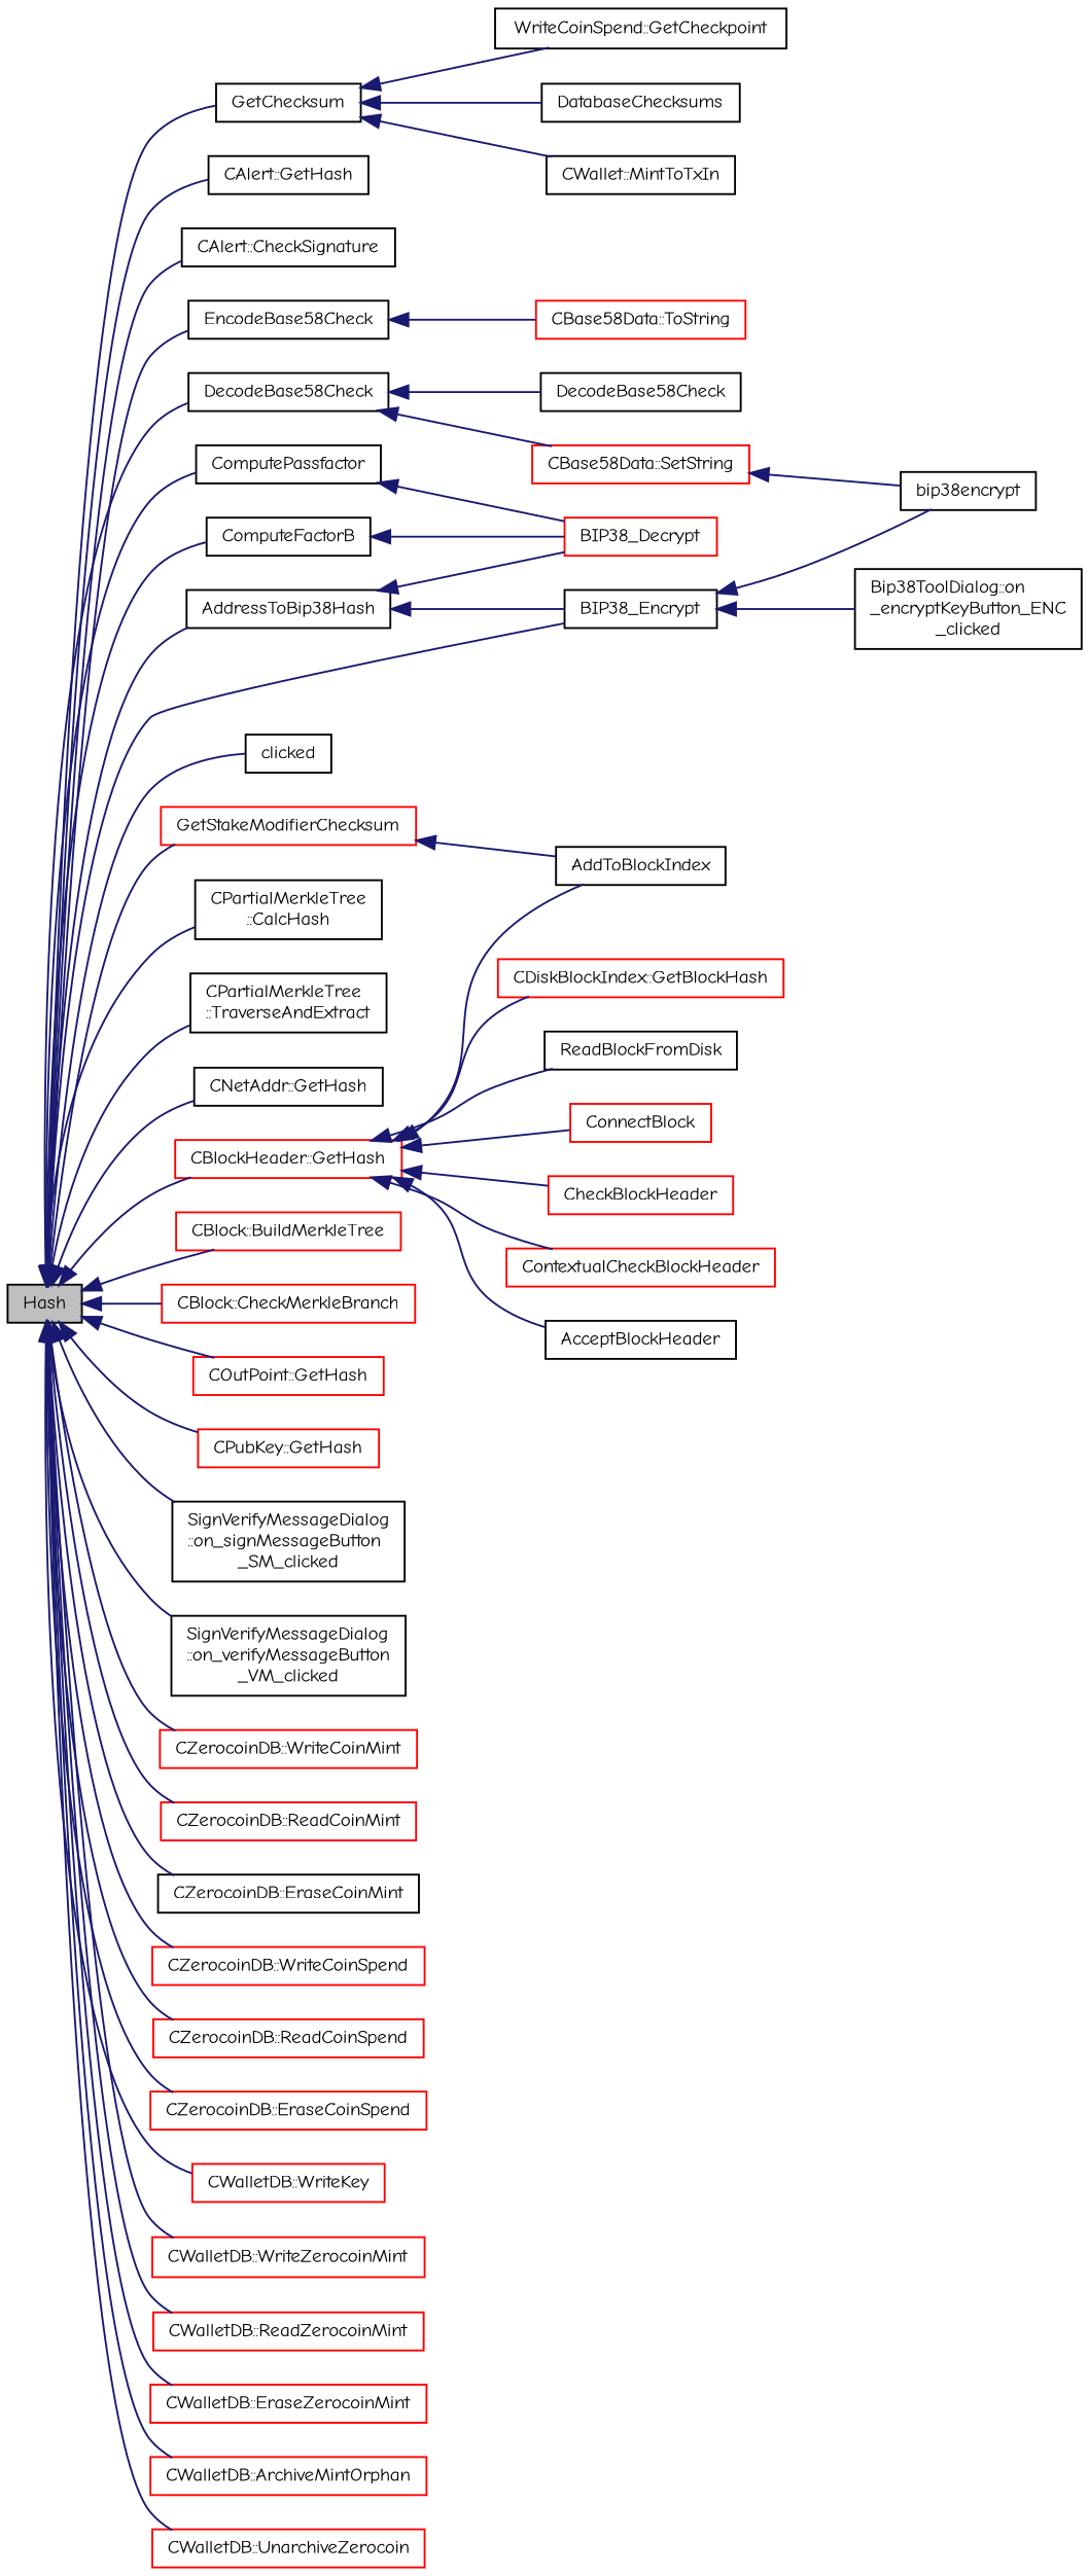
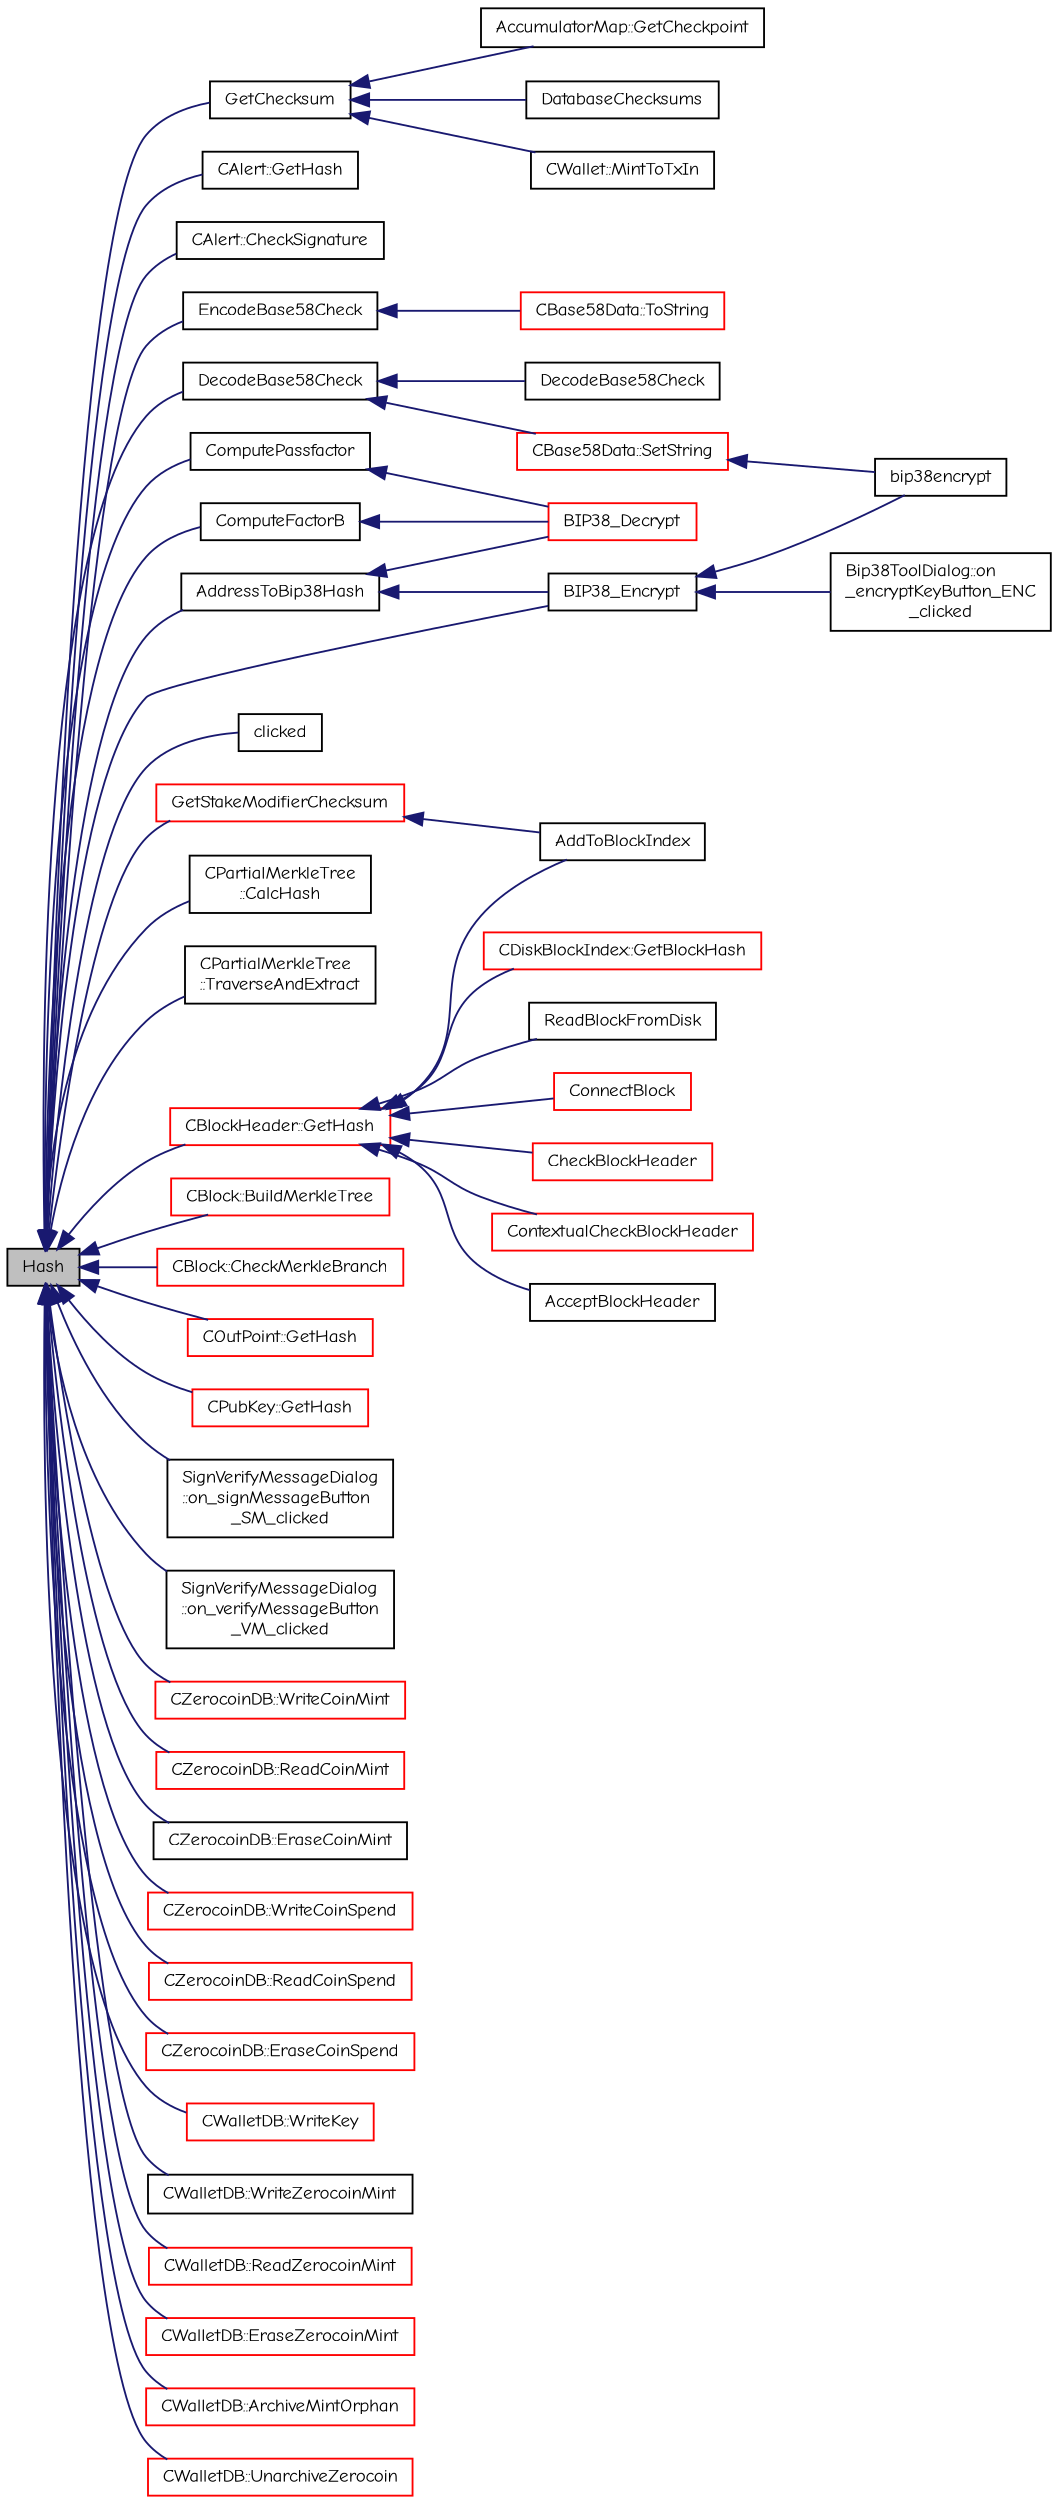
  digraph {
    fontname="Comic Neue"
    rankdir=LR
    node [color=black fillcolor=white fontname="Comic Neue" fontsize=10 shape=record style=filled]
    edge [color=midnightblue dir=back fontname="Comic Neue" fontsize=10 labelfontname=Helvetica labelfontsize=10 style=solid]
    n1 [fillcolor=grey75 fontcolor=black height=0.2 label=Hash width=0.4]
    n2 [height=0.2 label=GetChecksum width=0.4]
    n3 [height=0.2 label="CAlert::GetHash" width=0.4]
    n4 [height=0.2 label="CAlert::CheckSignature" width=0.4]
    n5 [height=0.2 label=EncodeBase58Check width=0.4]
    n6 [height=0.2 label=DecodeBase58Check width=0.4]
    n7 [height=0.2 label=ComputePassfactor width=0.4]
    n8 [height=0.2 label=ComputeFactorB width=0.4]
    n9 [height=0.2 label=AddressToBip38Hash width=0.4]
    n10 [height=0.2 label=BIP38_Encrypt width=0.4]
    n11 [height=0.2 label=clicked width=0.4]
    n12 [color=red height=0.2 label=GetStakeModifierChecksum width=0.4]
    n13 [height=0.2 label="CPartialMerkleTree\l::CalcHash" width=0.4]
    n14 [height=0.2 label="CPartialMerkleTree\l::TraverseAndExtract" width=0.4]
-   n15 [height=0.2 label="CNetAddr::GetHash" width=0.4]
    n16 [color=red height=0.2 label="CBlockHeader::GetHash" width=0.4]
    n17 [color=red height=0.2 label="CBlock::BuildMerkleTree" width=0.4]
    n18 [color=red height=0.2 label="CBlock::CheckMerkleBranch" width=0.4]
    n19 [color=red height=0.2 label="COutPoint::GetHash" width=0.4]
    n20 [color=red height=0.2 label="CPubKey::GetHash" width=0.4]
    n21 [height=0.2 label="SignVerifyMessageDialog\l::on_signMessageButton\l_SM_clicked" width=0.4]
    n22 [height=0.2 label="SignVerifyMessageDialog\l::on_verifyMessageButton\l_VM_clicked" width=0.4]
    n23 [color=red height=0.2 label="CZerocoinDB::WriteCoinMint" width=0.4]
    n24 [color=red height=0.2 label="CZerocoinDB::ReadCoinMint" width=0.4]
    n25 [height=0.2 label="CZerocoinDB::EraseCoinMint" width=0.4]
    n26 [color=red height=0.2 label="CZerocoinDB::WriteCoinSpend" width=0.4]
    n27 [color=red height=0.2 label="CZerocoinDB::ReadCoinSpend" width=0.4]
    n28 [color=red height=0.2 label="CZerocoinDB::EraseCoinSpend" width=0.4]
    n29 [color=red height=0.2 label="CWalletDB::WriteKey" width=0.4]
-   n30 [color=red height=0.2 label="CWalletDB::WriteZerocoinMint" width=0.4]
+   n30 [height=0.2 label="CWalletDB::WriteZerocoinMint" width=0.4]
    n31 [color=red height=0.2 label="CWalletDB::ReadZerocoinMint" width=0.4]
    n32 [color=red height=0.2 label="CWalletDB::EraseZerocoinMint" width=0.4]
    n33 [color=red height=0.2 label="CWalletDB::ArchiveMintOrphan" width=0.4]
    n34 [color=red height=0.2 label="CWalletDB::UnarchiveZerocoin" width=0.4]
-   n35 [height=0.2 label="WriteCoinSpend::GetCheckpoint" width=0.4]
+   n35 [height=0.2 label="AccumulatorMap::GetCheckpoint" width=0.4]
    n36 [height=0.2 label=DatabaseChecksums width=0.4]
    n37 [height=0.2 label="CWallet::MintToTxIn" width=0.4]
    n38 [color=red height=0.2 label="CBase58Data::ToString" width=0.4]
    n39 [height=0.2 label=DecodeBase58Check width=0.4]
    n40 [color=red height=0.2 label="CBase58Data::SetString" width=0.4]
    n41 [color=red height=0.2 label=BIP38_Decrypt width=0.4]
    n42 [height=0.2 label=bip38encrypt width=0.4]
    n43 [height=0.2 label="Bip38ToolDialog::on\l_encryptKeyButton_ENC\l_clicked" width=0.4]
    n44 [height=0.2 label=AddToBlockIndex width=0.4]
    n45 [color=red height=0.2 label="CDiskBlockIndex::GetBlockHash" width=0.4]
    n46 [height=0.2 label=ReadBlockFromDisk width=0.4]
    n47 [color=red height=0.2 label=ConnectBlock width=0.4]
    n48 [color=red height=0.2 label=CheckBlockHeader width=0.4]
    n49 [color=red height=0.2 label=ContextualCheckBlockHeader width=0.4]
    n50 [height=0.2 label=AcceptBlockHeader width=0.4]
    n1 -> n2
    n1 -> n3
    n1 -> n4
    n1 -> n5
    n1 -> n6
    n1 -> n7
    n1 -> n8
    n1 -> n9
    n1 -> n10
    n1 -> n11
    n1 -> n12
    n1 -> n13
    n1 -> n14
-   n1 -> n15
    n1 -> n16
    n1 -> n17
    n1 -> n18
    n1 -> n19
    n1 -> n20
    n1 -> n21
    n1 -> n22
    n1 -> n23
    n1 -> n24
    n1 -> n25
    n1 -> n26
    n1 -> n27
    n1 -> n28
    n1 -> n29
    n1 -> n30
    n1 -> n31
    n1 -> n32
    n1 -> n33
    n1 -> n34
    n2 -> n35
    n2 -> n36
    n2 -> n37
    n5 -> n38
    n6 -> n39
    n6 -> n40
    n7 -> n41
    n8 -> n41
    n9 -> n10
    n9 -> n41
    n10 -> n42
    n10 -> n43
    n12 -> n44
    n16 -> n44
    n16 -> n45
    n16 -> n46
    n16 -> n47
    n16 -> n48
    n16 -> n49
    n16 -> n50
    n40 -> n42
  }
